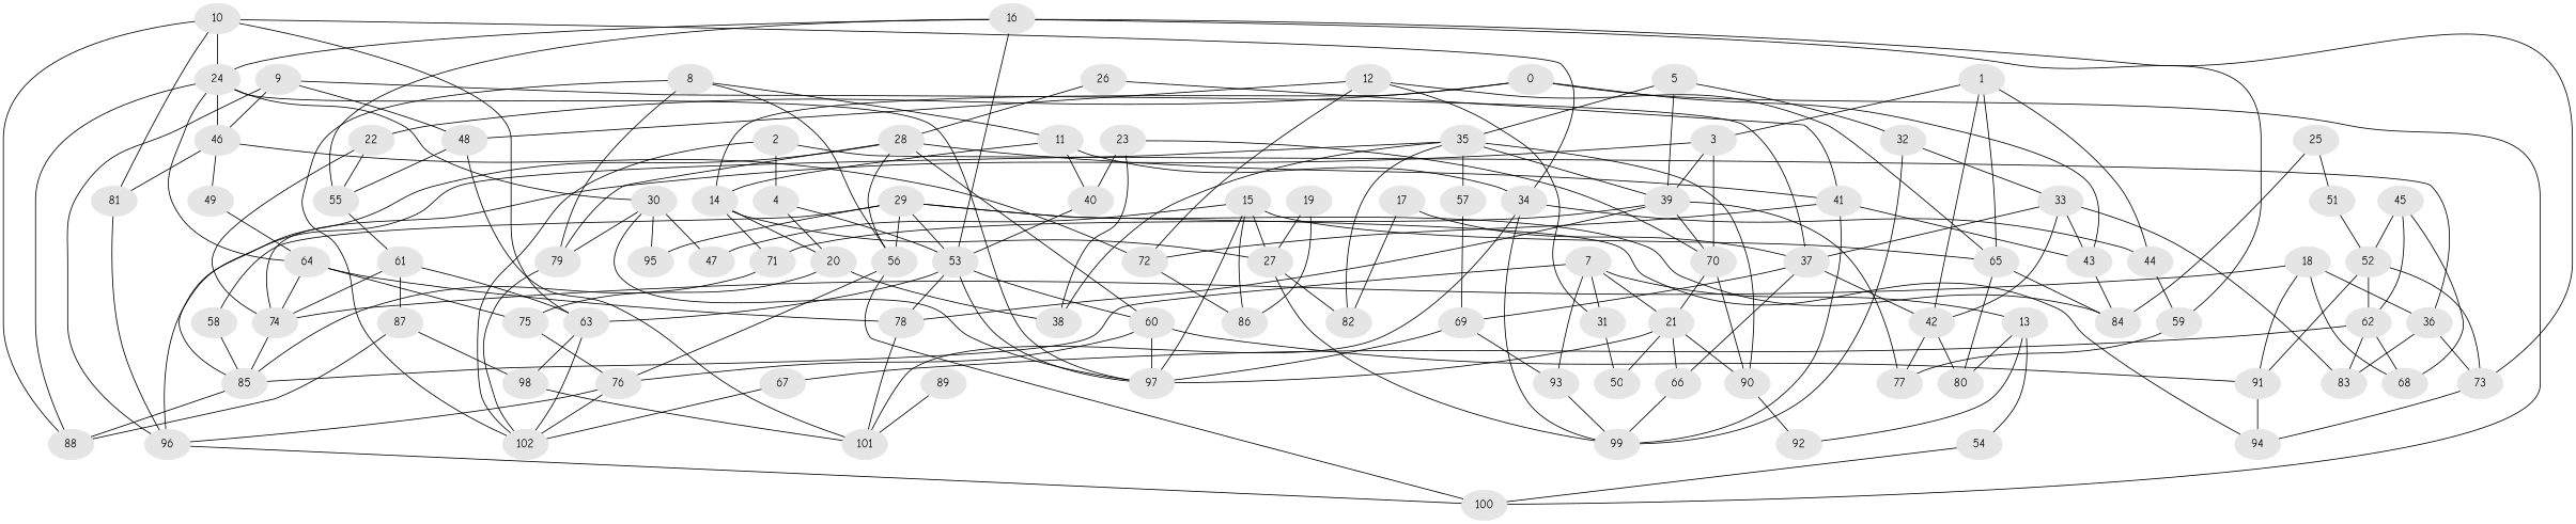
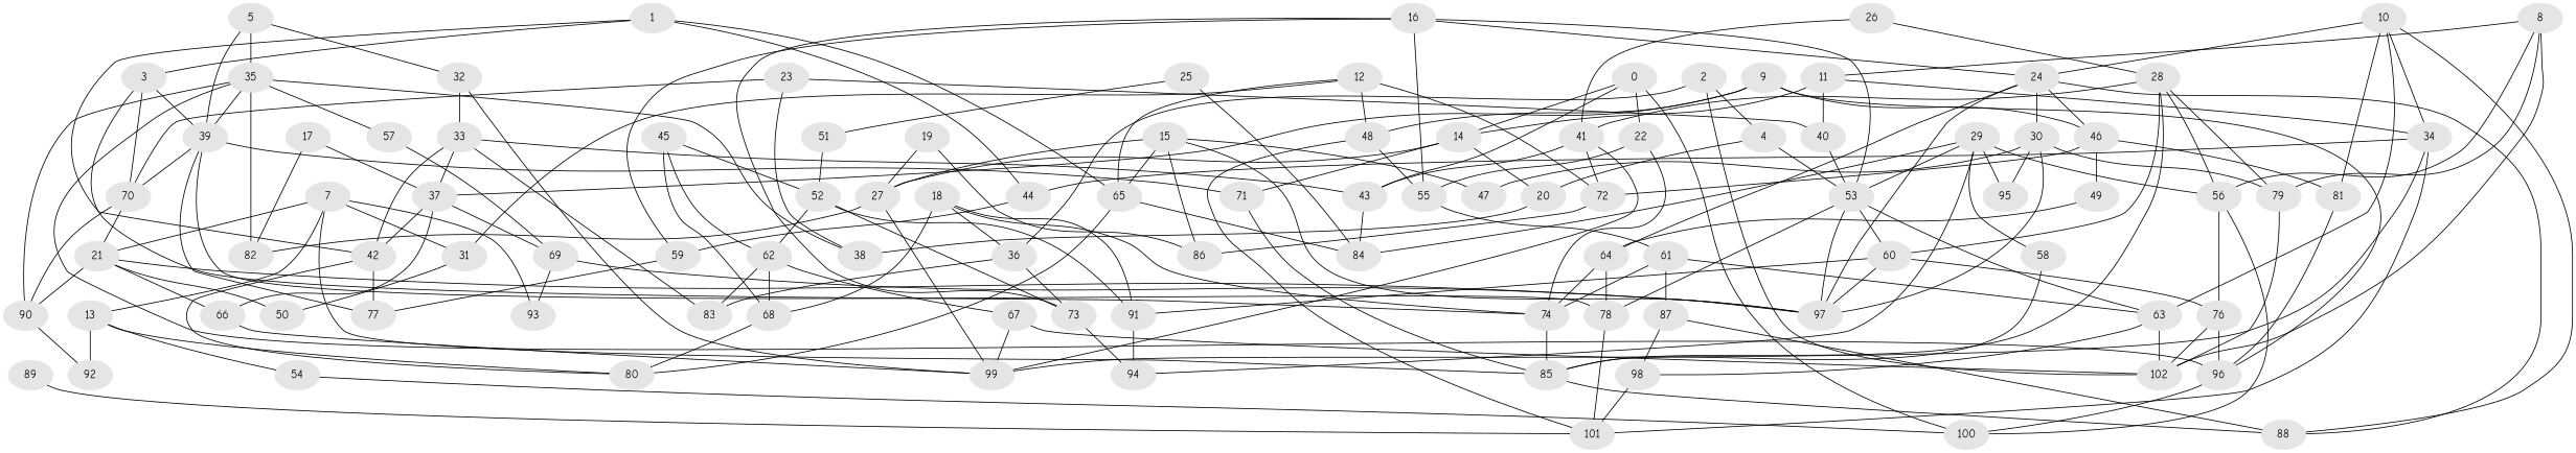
  graph {
    fontname="Comic Neue"
    node [color=gray90 fontname="Comic Neue" style=filled]
    edge [fontname="Comic Neue"]
    1
    3
    42
    44
    65
    39
    70
    74
    80
    77
    59
    84
    2
    4
    36
    102
    20
    53
    73
    83
    71
    78
    21
    90
    85
    38
-   75
    63
    97
    60
    5
    32
    35
    99
    33
    96
    82
    57
    n39 [label=0]
    14
    22
    43
    100
    27
    55
    7
    13
    31
    93
    54
    92
    50
    66
    88
    8
    11
    56
    79
    34
    40
    76
    9
    37
    46
    48
    69
    81
    72
    49
    101
    10
    24
    30
    64
    98
    12
    86
    15
    47
    16
    61
    94
    17
    18
    68
    91
    19
    23
    95
    25
    51
    52
    26
    28
    41
    29
    58
    45
    62
    67
    87
    89
    1 -- 3
    1 -- 42
    1 -- 44
    1 -- 65
    3 -- 39
    3 -- 70
    3 -- 74
    42 -- 80
    42 -- 77
    44 -- 59
    65 -- 80
    65 -- 84
    39 -- 70
    39 -- 77
    39 -- 71
    39 -- 78
    70 -- 21
    70 -- 90
    74 -- 85
    59 -- 77
    2 -- 4
    2 -- 36
    2 -- 102
    4 -- 20
    4 -- 53
    36 -- 73
    36 -- 83
    20 -- 38
-   20 -- 75
    53 -- 78
    53 -- 63
    53 -- 97
    53 -- 60
    73 -- 94
    71 -- 85
    78 -- 101
    21 -- 90
    21 -- 97
    21 -- 50
    21 -- 66
    90 -- 92
    85 -- 88
-   75 -- 76
    63 -- 102
    63 -- 98
    60 -- 97
    60 -- 76
    60 -- 91
    5 -- 39
    5 -- 32
    5 -- 35
    32 -- 99
    32 -- 33
    35 -- 39
    35 -- 90
    35 -- 38
    35 -- 96
    35 -- 82
    35 -- 57
    33 -- 42
    33 -- 83
    33 -- 43
    33 -- 37
    96 -- 100
    57 -- 69
    n39 -- 14
    n39 -- 22
    n39 -- 43
    n39 -- 100
    14 -- 20
    14 -- 71
    14 -- 27
    22 -- 74
    22 -- 55
    43 -- 84
    27 -- 99
    27 -- 82
    55 -- 61
    7 -- 21
    7 -- 85
    7 -- 13
    7 -- 31
    7 -- 93
    13 -- 80
    13 -- 54
    13 -- 92
    31 -- 50
-   93 -- 99
+   67 -- 99
    54 -- 100
    66 -- 99
    8 -- 102
    8 -- 11
    8 -- 56
    8 -- 79
    11 -- 14
    11 -- 34
    11 -- 40
    56 -- 100
    56 -- 76
    79 -- 102
    34 -- 44
    34 -- 99
    34 -- 101
    40 -- 53
    76 -- 102
    76 -- 96
    9 -- 96
    9 -- 37
    9 -- 46
    9 -- 48
    37 -- 42
    37 -- 66
    37 -- 69
    46 -- 81
    46 -- 72
    46 -- 49
    48 -- 55
    48 -- 101
    69 -- 97
    69 -- 93
    81 -- 96
    72 -- 86
    49 -- 64
    10 -- 63
    10 -- 88
    10 -- 34
    10 -- 81
    10 -- 24
    24 -- 97
    24 -- 88
    24 -- 46
    24 -- 30
    24 -- 64
    30 -- 97
    30 -- 79
    30 -- 47
    30 -- 95
    64 -- 74
    64 -- 78
-   64 -- 75
    98 -- 101
    12 -- 65
    12 -- 31
    12 -- 48
    12 -- 72
    15 -- 65
    15 -- 97
    15 -- 27
    15 -- 86
    15 -- 47
    16 -- 59
    16 -- 53
    16 -- 73
    16 -- 55
    16 -- 24
    61 -- 74
    61 -- 63
    61 -- 87
    17 -- 82
    17 -- 37
    18 -- 74
    18 -- 36
    18 -- 68
    18 -- 91
+   68 -- 80
    91 -- 94
    19 -- 27
    19 -- 86
    23 -- 70
    23 -- 38
    23 -- 40
    25 -- 84
    25 -- 51
    51 -- 52
    52 -- 73
    52 -- 91
    52 -- 62
    26 -- 28
    26 -- 41
    28 -- 85
    28 -- 60
    28 -- 56
    28 -- 79
    28 -- 41
    41 -- 99
    41 -- 43
    41 -- 72
    29 -- 84
    29 -- 53
    29 -- 56
    29 -- 94
    29 -- 95
    29 -- 58
    58 -- 85
    45 -- 68
    45 -- 52
    45 -- 62
    62 -- 83
    62 -- 68
    62 -- 67
    67 -- 102
    87 -- 88
    87 -- 98
    89 -- 101
  }
